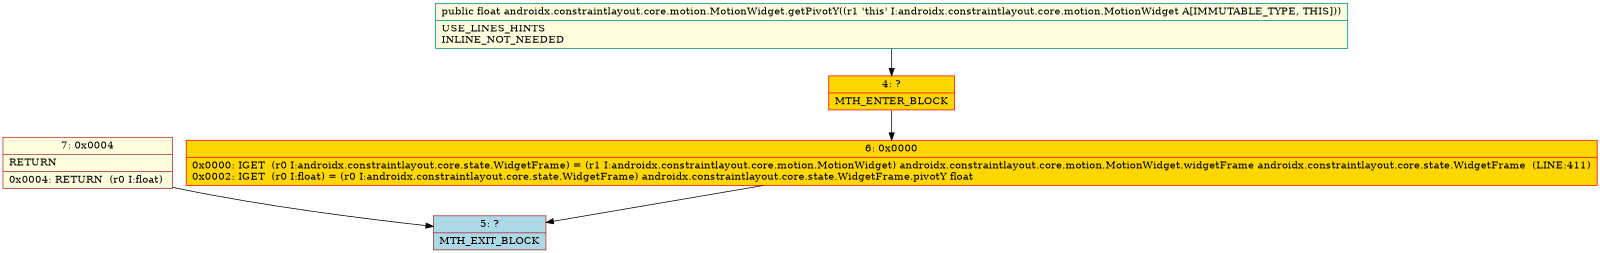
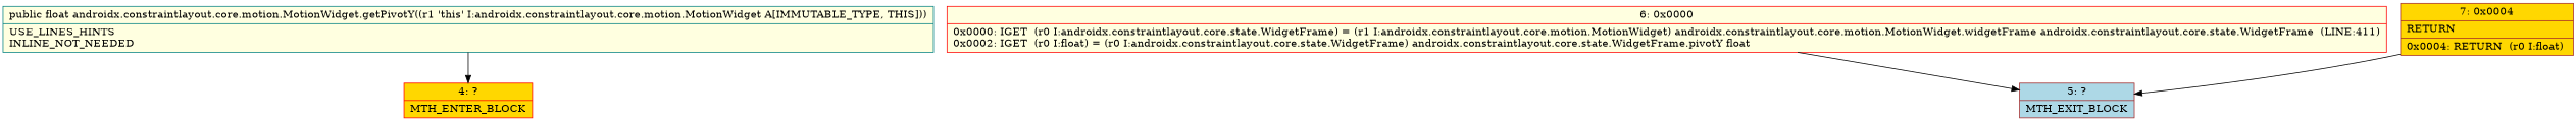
  digraph {
    node [color=red fillcolor=gold shape=record style=filled]
    n1 [label="{4\:\ ?|MTH_ENTER_BLOCK\l}"]
-   n2 [label="{6\:\ 0x0000|0x0000: IGET  (r0 I:androidx.constraintlayout.core.state.WidgetFrame) = (r1 I:androidx.constraintlayout.core.motion.MotionWidget) androidx.constraintlayout.core.motion.MotionWidget.widgetFrame androidx.constraintlayout.core.state.WidgetFrame  (LINE:411)\l0x0002: IGET  (r0 I:float) = (r0 I:androidx.constraintlayout.core.state.WidgetFrame) androidx.constraintlayout.core.state.WidgetFrame.pivotY float \l}"]
+   n2 [fillcolor=lightyellow label="{6\:\ 0x0000|0x0000: IGET  (r0 I:androidx.constraintlayout.core.state.WidgetFrame) = (r1 I:androidx.constraintlayout.core.motion.MotionWidget) androidx.constraintlayout.core.motion.MotionWidget.widgetFrame androidx.constraintlayout.core.state.WidgetFrame  (LINE:411)\l0x0002: IGET  (r0 I:float) = (r0 I:androidx.constraintlayout.core.state.WidgetFrame) androidx.constraintlayout.core.state.WidgetFrame.pivotY float \l}"]
    n3 [color=brown fillcolor=lightblue label="{5\:\ ?|MTH_EXIT_BLOCK\l}"]
-   n4 [color=brown fillcolor=lightyellow label="{7\:\ 0x0004|RETURN\l|0x0004: RETURN  (r0 I:float) \l}"]
+   n4 [color=brown label="{7\:\ 0x0004|RETURN\l|0x0004: RETURN  (r0 I:float) \l}"]
    n5 [color=teal fillcolor=lightyellow label="{public float androidx.constraintlayout.core.motion.MotionWidget.getPivotY((r1 'this' I:androidx.constraintlayout.core.motion.MotionWidget A[IMMUTABLE_TYPE, THIS]))  | USE_LINES_HINTS\lINLINE_NOT_NEEDED\l}"]
-   n1 -> n2
    n2 -> n3
    n4 -> n3
    n5 -> n1
  }
